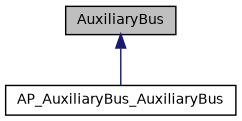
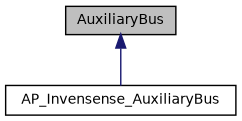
  digraph {
    node [color=black fontname=Helvetica fontsize=10 shape=record style=filled]
    n1 [fillcolor=grey75 fontcolor=black height=0.2 label=AuxiliaryBus width=0.4]
-   n2 [fillcolor=white height=0.2 label=AP_AuxiliaryBus_AuxiliaryBus width=0.4]
+   n2 [fillcolor=white height=0.2 label=AP_Invensense_AuxiliaryBus width=0.4]
    n1 -> n2 [color=midnightblue dir=back fontname=Helvetica fontsize=10 labelfontname=Helvetica labelfontsize=10 style=solid]
  }
